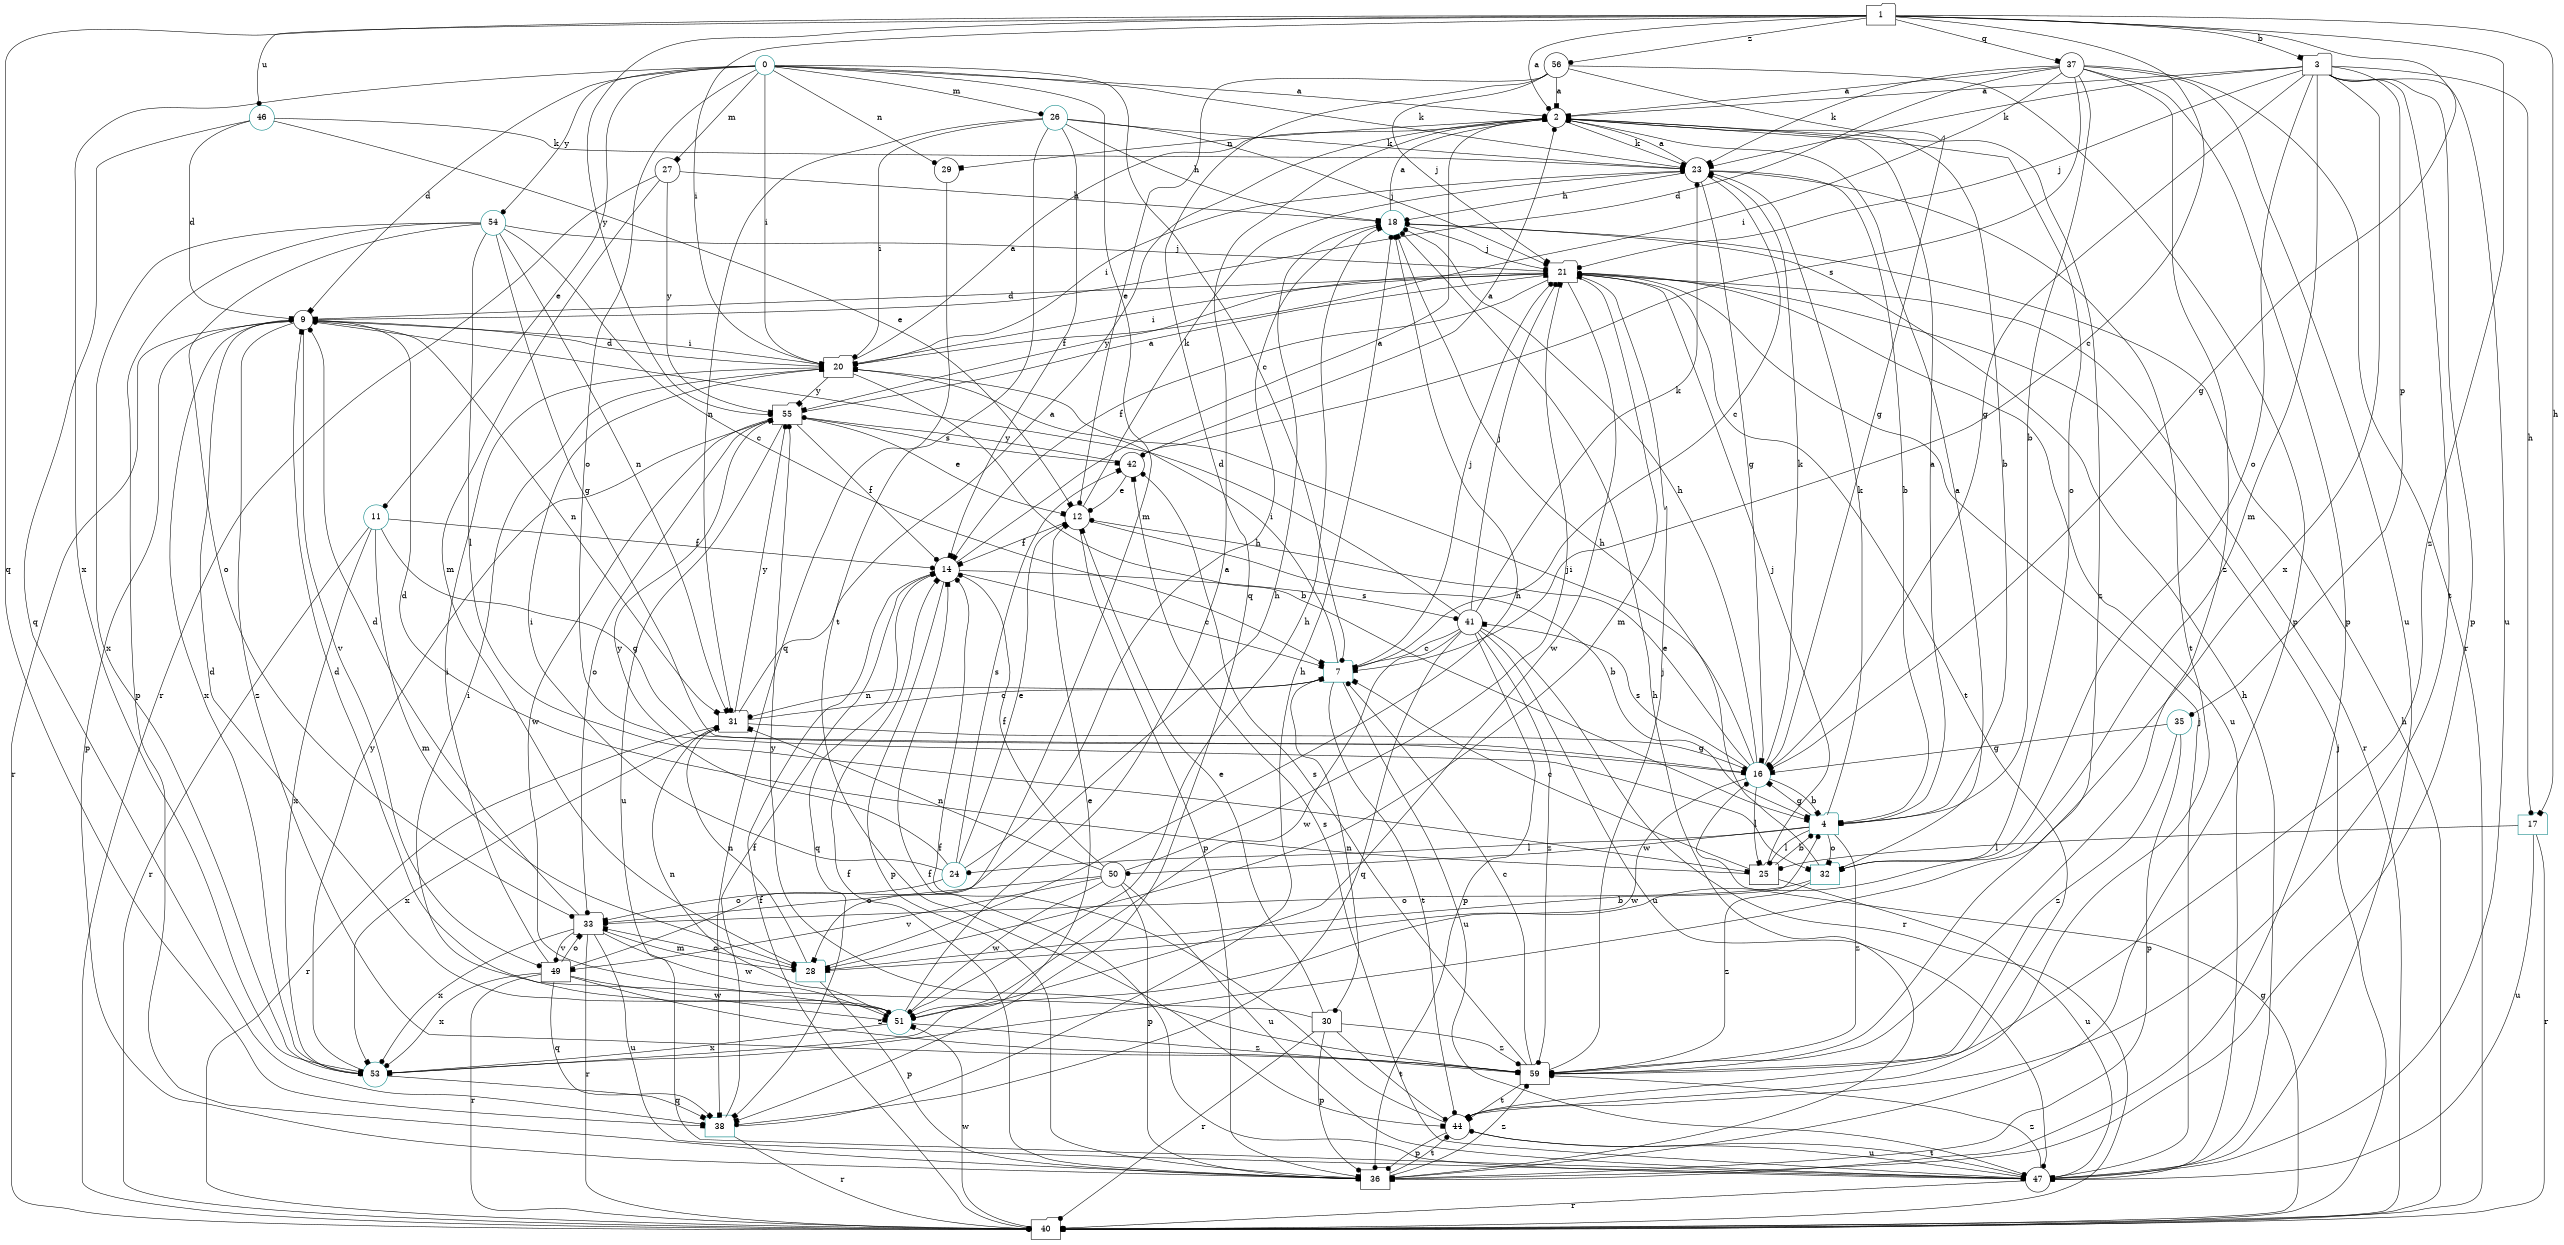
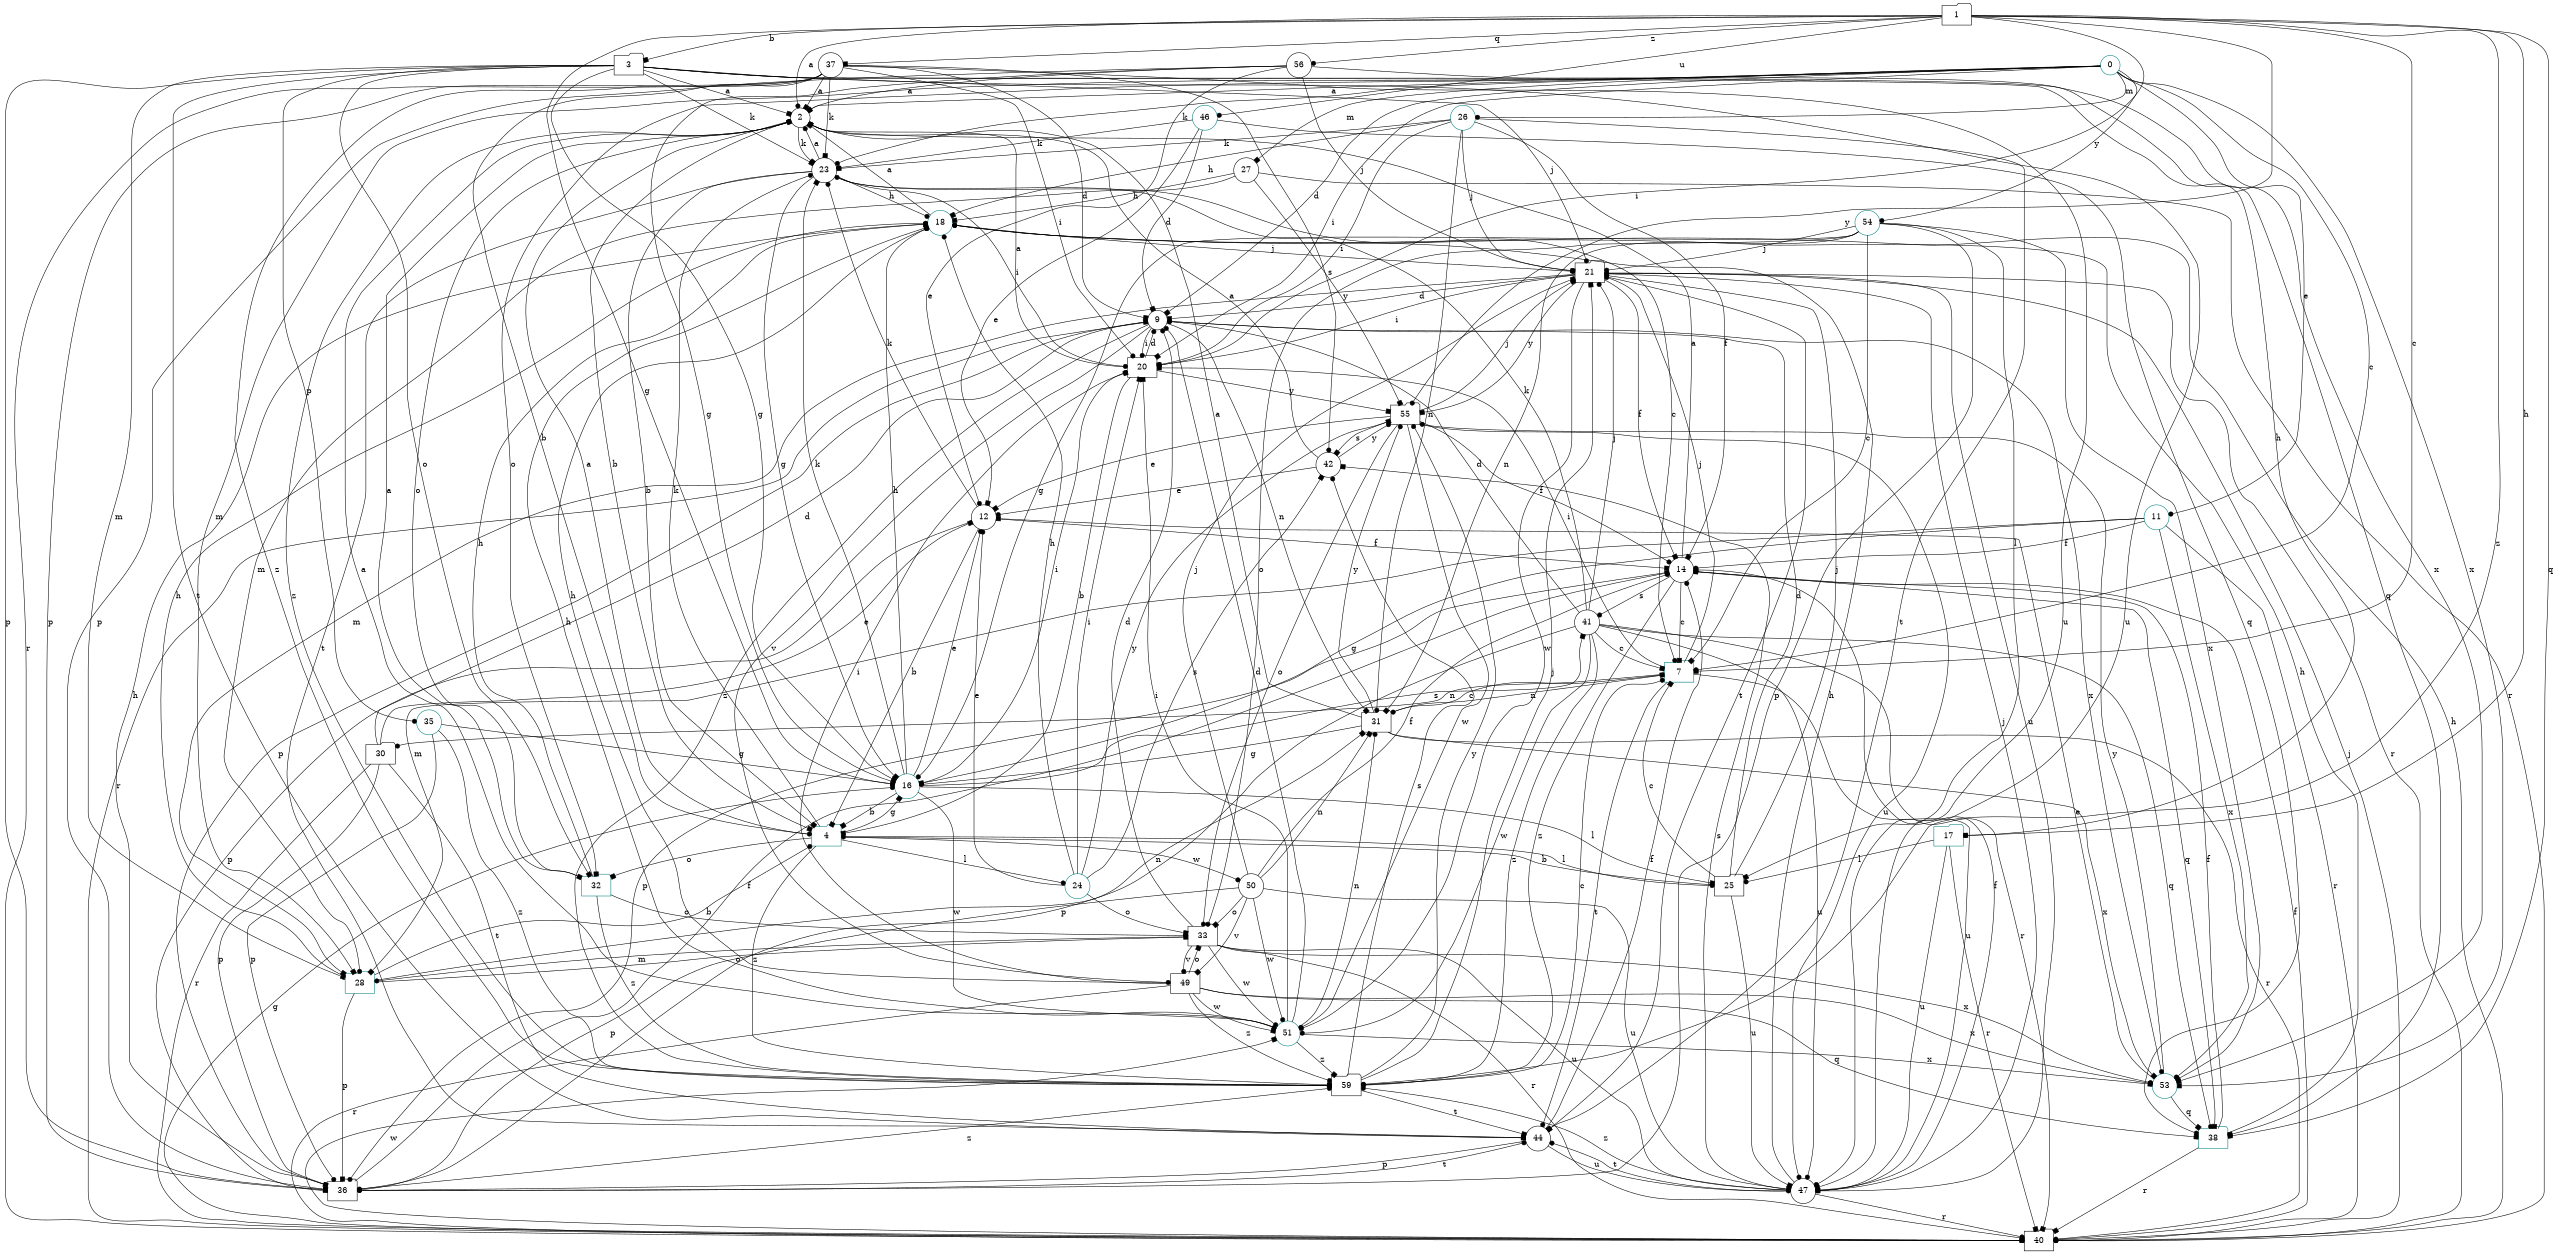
  strict digraph {
    node [color=black shape=circle]
    edge [arrowhead=dot]
    0 [color=teal]
    2
    7 [color=teal shape=folder]
    9
    11 [color=teal]
    20 [shape=folder]
    23
    26 [color=teal]
    27
    28 [color=teal shape=folder]
-   29
    32 [color=teal shape=folder]
    53 [color=teal]
    54 [color=teal]
    59 [shape=folder]
    4 [color=teal shape=folder]
    21 [shape=folder]
    44
    47
    30 [shape=folder]
    31 [shape=folder]
    36 [shape=folder]
    40 [shape=folder]
    49 [shape=folder]
    16 [color=teal]
    14
    55 [shape=folder]
    18 [color=teal]
    33 [shape=folder]
    38 [color=teal shape=folder]
    12
    25 [shape=folder]
    1 [shape=folder]
    3 [shape=folder]
    17 [color=teal shape=folder]
    37
    46 [color=teal]
    56
    35 [color=teal]
    41
    51 [color=teal]
    42
    24 [color=teal]
    50
    0 -> 2 [label=a]
    0 -> 7 [label=c]
    0 -> 9 [arrowhead=box label=d]
    0 -> 11 [label=e]
    0 -> 20 [arrowhead=box label=i]
    0 -> 23 [label=k]
    0 -> 26 [label=m]
    0 -> 27 [arrowhead=box label=m]
    0 -> 28 [arrowhead=box label=m]
-   0 -> 29 [label=n]
    0 -> 32 [arrowhead=box label=o]
    0 -> 53 [arrowhead=box label=x]
    0 -> 54 [label=y]
    2 -> 23 [arrowhead=box label=k]
-   2 -> 29 [arrowhead=box label=n]
    2 -> 32 [arrowhead=box label=o]
    2 -> 59 [arrowhead=box label=z]
    2 -> 4 [arrowhead=box label=b]
    7 -> 20 [arrowhead=box label=i]
    7 -> 21 [label=j]
    7 -> 44 [label=t]
    7 -> 47 [label=u]
    7 -> 30 [label=n]
    7 -> 31 [label=n]
    9 -> 20 [label=i]
    9 -> 53 [label=x]
    9 -> 59 [label=z]
    9 -> 31 [arrowhead=box label=n]
    9 -> 36 [arrowhead=box label=p]
    9 -> 40 [label=r]
    9 -> 49 [label=v]
    11 -> 28 [arrowhead=box label=m]
    11 -> 53 [label=x]
    11 -> 40 [label=r]
    11 -> 16 [arrowhead=box label=g]
    11 -> 14 [label=f]
    20 -> 2 [label=a]
    20 -> 9 [label=d]
    20 -> 4 [arrowhead=box label=b]
    20 -> 55 [arrowhead=box label=y]
    23 -> 2 [label=a]
    23 -> 7 [label=c]
    23 -> 20 [label=i]
    23 -> 4 [arrowhead=box label=b]
    23 -> 44 [arrowhead=box label=t]
    23 -> 16 [arrowhead=box label=g]
    23 -> 18 [label=h]
    26 -> 20 [label=i]
    26 -> 23 [arrowhead=box label=k]
    26 -> 21 [label=j]
    26 -> 44 [arrowhead=box label=t]
    26 -> 31 [label=n]
    26 -> 14 [arrowhead=box label=f]
    26 -> 18 [arrowhead=box label=h]
    27 -> 28 [label=m]
    27 -> 40 [label=r]
    27 -> 55 [arrowhead=box label=y]
    27 -> 18 [arrowhead=box label=h]
    28 -> 4 [label=b]
    28 -> 31 [arrowhead=box label=n]
    28 -> 36 [arrowhead=box label=p]
    28 -> 18 [label=h]
    28 -> 33 [arrowhead=box label=o]
-   29 -> 38 [arrowhead=box label=q]
    32 -> 2 [arrowhead=box label=a]
    32 -> 59 [label=z]
    32 -> 18 [arrowhead=box label=h]
    32 -> 33 [label=o]
    53 -> 55 [label=y]
    53 -> 38 [arrowhead=box label=q]
    53 -> 12 [arrowhead=box label=e]
    54 -> 7 [arrowhead=box label=c]
    54 -> 53 [arrowhead=box label=x]
    54 -> 21 [label=j]
    54 -> 31 [arrowhead=box label=n]
    54 -> 36 [label=p]
    54 -> 16 [label=g]
    54 -> 33 [label=o]
    54 -> 25 [arrowhead=box label=l]
    59 -> 7 [label=c]
    59 -> 21 [arrowhead=box label=j]
    59 -> 44 [arrowhead=box label=t]
    59 -> 55 [label=y]
    59 -> 42 [label=s]
    4 -> 2 [label=a]
    4 -> 23 [label=k]
    4 -> 32 [arrowhead=box label=o]
    4 -> 59 [arrowhead=box label=z]
    4 -> 16 [arrowhead=box label=g]
    4 -> 25 [label=l]
    4 -> 24 [label=l]
    4 -> 50 [label=w]
    21 -> 9 [arrowhead=box label=d]
    21 -> 20 [arrowhead=box label=i]
    21 -> 28 [arrowhead=box label=m]
    21 -> 44 [arrowhead=box label=t]
    21 -> 47 [label=u]
    21 -> 40 [label=r]
    21 -> 14 [arrowhead=box label=f]
    21 -> 55 [arrowhead=box label=y]
    21 -> 51 [label=w]
    44 -> 47 [label=u]
    44 -> 36 [label=p]
    44 -> 14 [label=f]
    47 -> 59 [label=z]
    47 -> 21 [label=j]
    47 -> 44 [label=t]
    47 -> 40 [label=r]
    47 -> 14 [arrowhead=box label=f]
    47 -> 18 [label=h]
    47 -> 42 [arrowhead=box label=s]
    30 -> 9 [arrowhead=box label=d]
    30 -> 44 [label=t]
    30 -> 36 [label=p]
    30 -> 40 [label=r]
    30 -> 12 [arrowhead=box label=e]
    31 -> 2 [arrowhead=box label=a]
    31 -> 7 [arrowhead=box label=c]
    31 -> 53 [arrowhead=box label=x]
    31 -> 40 [label=r]
    31 -> 16 [label=g]
    31 -> 55 [label=y]
    36 -> 59 [label=z]
    36 -> 44 [label=t]
    36 -> 14 [arrowhead=box label=f]
    36 -> 18 [label=h]
    40 -> 21 [label=j]
    40 -> 16 [label=g]
    40 -> 14 [arrowhead=box label=f]
    40 -> 18 [label=h]
    40 -> 51 [arrowhead=box label=w]
    49 -> 20 [arrowhead=box label=i]
    49 -> 53 [label=x]
    49 -> 59 [label=z]
    49 -> 40 [label=r]
    49 -> 18 [label=h]
    49 -> 33 [arrowhead=box label=o]
    49 -> 38 [arrowhead=box label=q]
    49 -> 51 [arrowhead=box label=w]
    16 -> 20 [label=i]
    16 -> 23 [arrowhead=box label=k]
    16 -> 4 [arrowhead=box label=b]
    16 -> 18 [label=h]
    16 -> 12 [label=e]
    16 -> 25 [arrowhead=box label=l]
    16 -> 41 [arrowhead=box label=s]
    16 -> 51 [label=w]
    14 -> 2 [label=a]
    14 -> 7 [arrowhead=box label=c]
-   30 -> 59 [label=z]
+   14 -> 59 [label=z]
    14 -> 36 [label=p]
    14 -> 38 [arrowhead=box label=q]
    14 -> 41 [label=s]
-   55 -> 21 [arrowhead=box label=a]
+   55 -> 21 [arrowhead=box label=j]
    55 -> 47 [label=u]
    55 -> 14 [label=f]
    55 -> 33 [label=o]
    55 -> 12 [arrowhead=box label=e]
    55 -> 51 [label=w]
    55 -> 42 [arrowhead=box label=s]
    18 -> 2 [arrowhead=box label=a]
    18 -> 21 [label=j]
    33 -> 9 [label=d]
    33 -> 28 [label=m]
    33 -> 53 [label=x]
    33 -> 47 [label=u]
    33 -> 40 [label=r]
    33 -> 49 [label=v]
    33 -> 51 [label=w]
    38 -> 40 [arrowhead=box label=r]
    38 -> 14 [label=f]
    38 -> 18 [label=h]
    12 -> 23 [label=k]
    12 -> 4 [arrowhead=box label=b]
    12 -> 36 [arrowhead=box label=p]
    12 -> 14 [arrowhead=box label=f]
    25 -> 7 [arrowhead=box label=c]
    25 -> 9 [label=d]
    25 -> 4 [label=b]
    25 -> 21 [label=j]
    25 -> 47 [arrowhead=box label=u]
    1 -> 2 [label=a]
    1 -> 7 [arrowhead=box label=c]
    1 -> 20 [label=i]
    1 -> 59 [label=z]
    1 -> 16 [label=g]
    1 -> 55 [label=y]
    1 -> 38 [arrowhead=box label=q]
    1 -> 3 [arrowhead=box label=b]
    1 -> 17 [arrowhead=box label=h]
    1 -> 37 [arrowhead=box label=q]
    1 -> 46 [label=u]
    1 -> 56 [label=z]
    3 -> 2 [arrowhead=box label=a]
    3 -> 23 [arrowhead=box label=k]
    3 -> 28 [arrowhead=box label=m]
    3 -> 32 [arrowhead=box label=o]
    3 -> 53 [arrowhead=box label=x]
    3 -> 21 [label=j]
    3 -> 44 [arrowhead=box label=t]
    3 -> 47 [arrowhead=box label=u]
    3 -> 36 [arrowhead=box label=p]
    3 -> 16 [arrowhead=box label=g]
    3 -> 17 [label=h]
    3 -> 35 [label=p]
    17 -> 47 [arrowhead=box label=u]
    17 -> 40 [arrowhead=box label=r]
    17 -> 25 [label=l]
    37 -> 2 [arrowhead=box label=a]
    37 -> 9 [arrowhead=box label=d]
    37 -> 20 [label=i]
    37 -> 23 [arrowhead=box label=k]
    37 -> 59 [label=z]
    37 -> 4 [label=b]
    37 -> 47 [label=u]
    37 -> 36 [arrowhead=box label=p]
    37 -> 40 [arrowhead=box label=r]
    37 -> 42 [label=s]
    46 -> 9 [arrowhead=box label=d]
    46 -> 23 [label=k]
    46 -> 38 [label=q]
    46 -> 12 [arrowhead=box label=e]
    56 -> 2 [arrowhead=box label=a]
    56 -> 21 [arrowhead=box label=j]
    56 -> 36 [arrowhead=box label=p]
    56 -> 16 [label=g]
    56 -> 38 [arrowhead=box label=q]
    56 -> 12 [label=e]
    35 -> 59 [label=z]
    35 -> 36 [label=p]
    35 -> 16 [arrowhead=box label=g]
    41 -> 7 [arrowhead=box label=c]
    41 -> 9 [label=d]
    41 -> 23 [label=k]
    41 -> 59 [label=z]
    41 -> 21 [label=j]
    41 -> 47 [label=u]
    41 -> 36 [label=p]
    41 -> 40 [arrowhead=box label=r]
    41 -> 38 [label=q]
    41 -> 51 [label=w]
    51 -> 2 [label=a]
    51 -> 9 [label=d]
    51 -> 20 [arrowhead=box label=i]
    51 -> 53 [arrowhead=box label=x]
    51 -> 59 [arrowhead=box label=z]
    51 -> 31 [label=n]
    51 -> 18 [arrowhead=box label=h]
    42 -> 2 [label=a]
    42 -> 55 [label=y]
    42 -> 12 [label=e]
    24 -> 20 [arrowhead=box label=i]
    24 -> 55 [arrowhead=box label=y]
    24 -> 18 [label=h]
    24 -> 33 [arrowhead=box label=o]
    24 -> 12 [label=e]
    24 -> 42 [arrowhead=box label=s]
    50 -> 21 [arrowhead=box label=j]
    50 -> 47 [arrowhead=box label=u]
    50 -> 31 [arrowhead=box label=n]
    50 -> 36 [label=p]
    50 -> 49 [arrowhead=box label=v]
    50 -> 14 [label=f]
    50 -> 33 [arrowhead=box label=o]
    50 -> 51 [label=w]
  }
